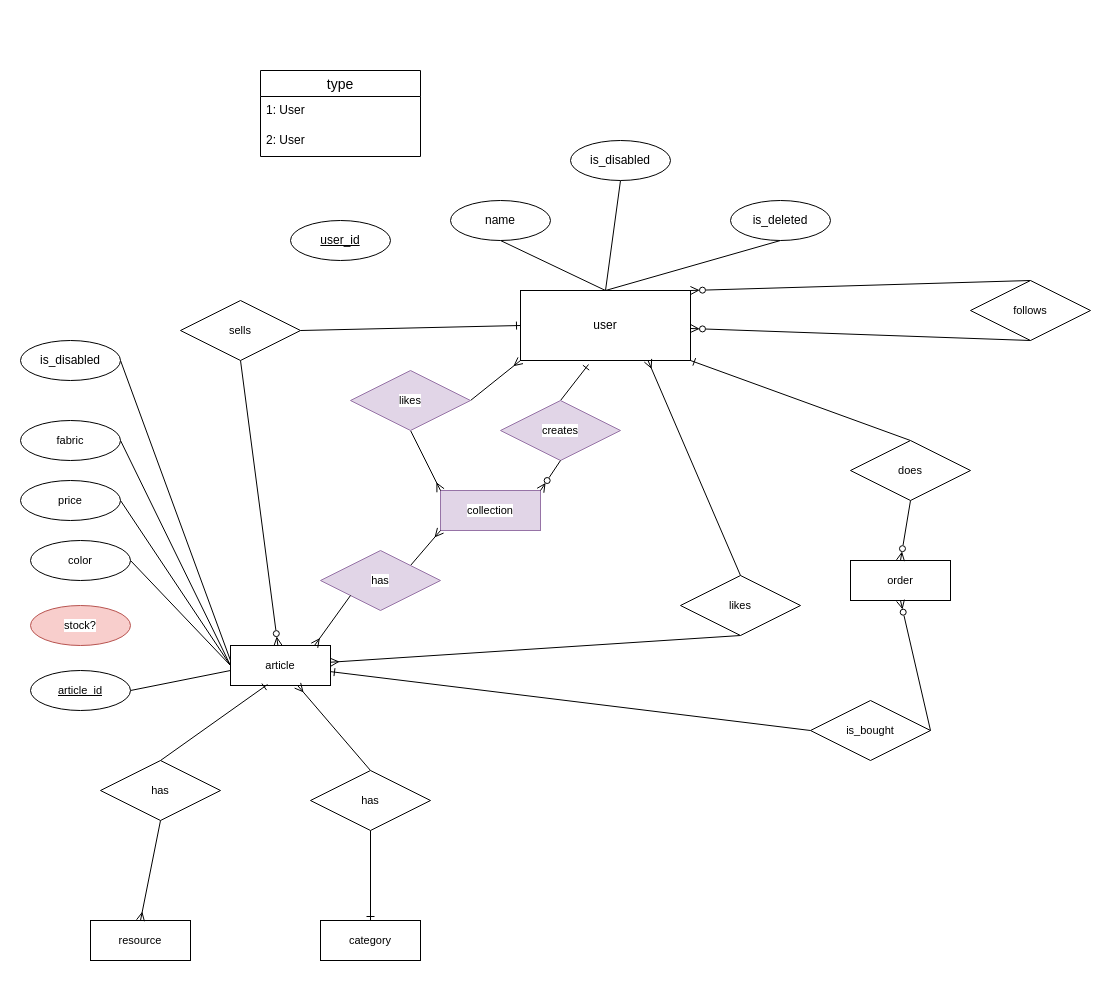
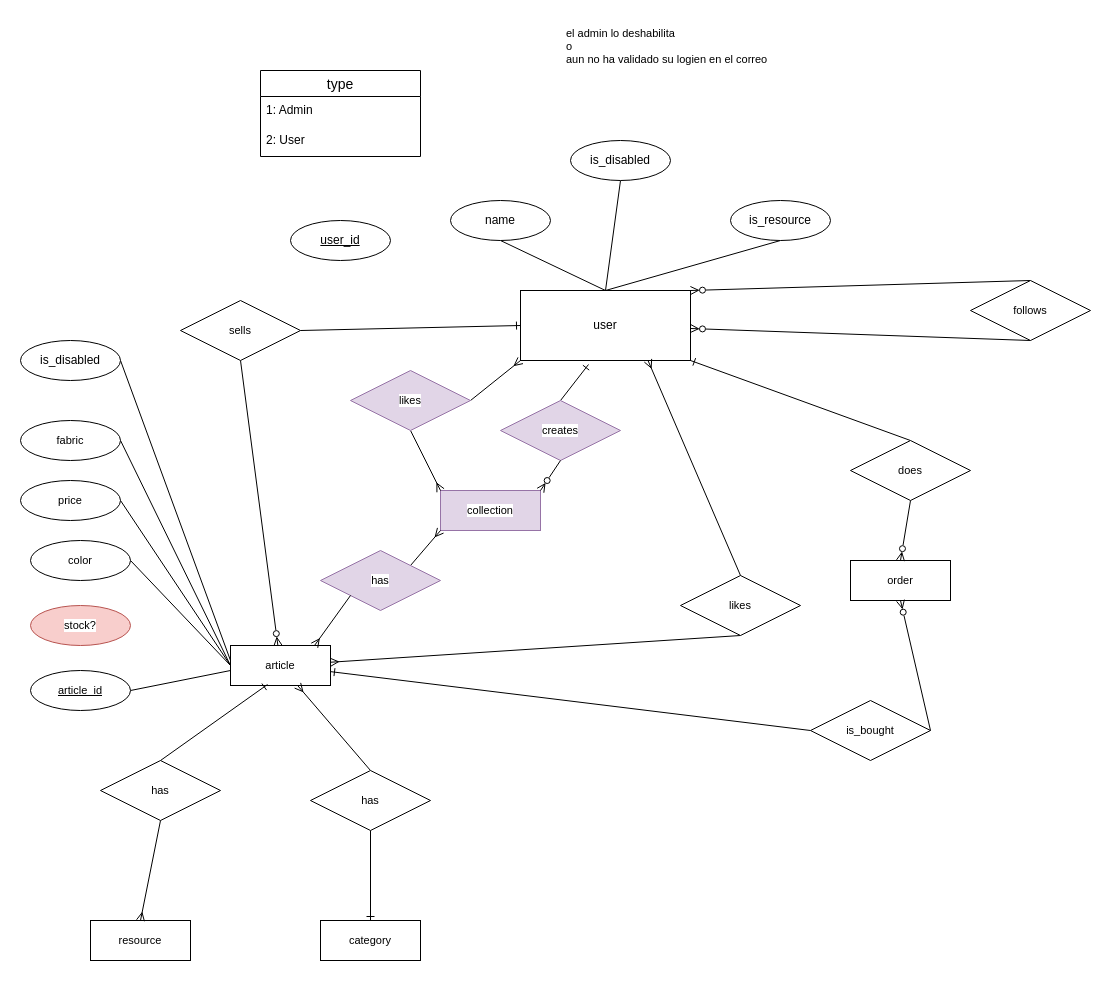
  <mxCell id="0" />
  <mxCell id="1" parent="0" />
  <mxCell id="2" value="user" style="whiteSpace=wrap;html=1;align=center;" parent="1" vertex="1"><mxGeometry x="520" y="290" width="170" height="70" as="geometry" /></mxCell>
  <mxCell id="3" value="type" style="swimlane;fontStyle=0;childLayout=stackLayout;horizontal=1;startSize=26;horizontalStack=0;resizeParent=1;resizeParentMax=0;resizeLast=0;collapsible=1;marginBottom=0;align=center;fontSize=14;" parent="1" vertex="1"><mxGeometry x="260" y="70" width="160" height="86" as="geometry" /></mxCell>
- <mxCell id="4" value="1: User" style="text;strokeColor=none;fillColor=none;spacingLeft=4;spacingRight=4;overflow=hidden;rotatable=0;points=[[0,0.5],[1,0.5]];portConstraint=eastwest;fontSize=12;whiteSpace=wrap;html=1;" parent="3" vertex="1"><mxGeometry y="26" width="160" height="30" as="geometry" /></mxCell>
+ <mxCell id="4" value="1: Admin" style="text;strokeColor=none;fillColor=none;spacingLeft=4;spacingRight=4;overflow=hidden;rotatable=0;points=[[0,0.5],[1,0.5]];portConstraint=eastwest;fontSize=12;whiteSpace=wrap;html=1;" parent="3" vertex="1"><mxGeometry y="26" width="160" height="30" as="geometry" /></mxCell>
  <mxCell id="5" value="2: User" style="text;strokeColor=none;fillColor=none;spacingLeft=4;spacingRight=4;overflow=hidden;rotatable=0;points=[[0,0.5],[1,0.5]];portConstraint=eastwest;fontSize=12;whiteSpace=wrap;html=1;" parent="3" vertex="1"><mxGeometry y="56" width="160" height="30" as="geometry" /></mxCell>
  <mxCell id="6" value="user_id" style="ellipse;whiteSpace=wrap;html=1;align=center;fontStyle=4;" parent="1" vertex="1"><mxGeometry x="290" y="220" width="100" height="40" as="geometry" /></mxCell>
  <mxCell id="7" style="edgeStyle=none;rounded=0;orthogonalLoop=1;jettySize=auto;html=1;exitX=0.5;exitY=1;exitDx=0;exitDy=0;entryX=0.5;entryY=0;entryDx=0;entryDy=0;strokeColor=default;align=center;verticalAlign=middle;fontFamily=Helvetica;fontSize=11;fontColor=default;labelBackgroundColor=default;endArrow=none;endFill=0;" parent="1" source="8" target="2" edge="1"><mxGeometry relative="1" as="geometry" /></mxCell>
  <mxCell id="8" value="name" style="ellipse;whiteSpace=wrap;html=1;align=center;" parent="1" vertex="1"><mxGeometry x="450" y="200" width="100" height="40" as="geometry" /></mxCell>
  <mxCell id="9" style="edgeStyle=none;rounded=0;orthogonalLoop=1;jettySize=auto;html=1;exitX=0.5;exitY=1;exitDx=0;exitDy=0;entryX=0.5;entryY=0;entryDx=0;entryDy=0;strokeColor=default;align=center;verticalAlign=middle;fontFamily=Helvetica;fontSize=11;fontColor=default;labelBackgroundColor=default;endArrow=none;endFill=0;" parent="1" source="10" target="2" edge="1"><mxGeometry relative="1" as="geometry" /></mxCell>
  <mxCell id="10" value="is_disabled" style="ellipse;whiteSpace=wrap;html=1;align=center;" parent="1" vertex="1"><mxGeometry x="570" y="140" width="100" height="40" as="geometry" /></mxCell>
  <mxCell id="11" style="edgeStyle=none;rounded=0;orthogonalLoop=1;jettySize=auto;html=1;exitX=0.5;exitY=1;exitDx=0;exitDy=0;entryX=0.5;entryY=0;entryDx=0;entryDy=0;strokeColor=default;align=center;verticalAlign=middle;fontFamily=Helvetica;fontSize=11;fontColor=default;labelBackgroundColor=default;endArrow=none;endFill=0;" parent="1" source="12" target="2" edge="1"><mxGeometry relative="1" as="geometry" /></mxCell>
- <mxCell id="12" value="is_deleted" style="ellipse;whiteSpace=wrap;html=1;align=center;" parent="1" vertex="1"><mxGeometry x="730" y="200" width="100" height="40" as="geometry" /></mxCell>
+ <mxCell id="12" value="is_resource" style="ellipse;whiteSpace=wrap;html=1;align=center;" parent="1" vertex="1"><mxGeometry x="730" y="200" width="100" height="40" as="geometry" /></mxCell>
  <mxCell id="13" style="edgeStyle=none;rounded=0;orthogonalLoop=1;jettySize=auto;html=1;exitX=0.5;exitY=1;exitDx=0;exitDy=0;strokeColor=default;align=center;verticalAlign=middle;fontFamily=Helvetica;fontSize=11;fontColor=default;labelBackgroundColor=default;endArrow=ERzeroToMany;endFill=0;" parent="1" source="15" target="2" edge="1"><mxGeometry relative="1" as="geometry" /></mxCell>
  <mxCell id="14" style="edgeStyle=none;rounded=0;orthogonalLoop=1;jettySize=auto;html=1;exitX=0.5;exitY=0;exitDx=0;exitDy=0;entryX=1;entryY=0;entryDx=0;entryDy=0;strokeColor=default;align=center;verticalAlign=middle;fontFamily=Helvetica;fontSize=11;fontColor=default;labelBackgroundColor=default;endArrow=ERzeroToMany;endFill=0;" parent="1" source="15" target="2" edge="1"><mxGeometry relative="1" as="geometry" /></mxCell>
  <mxCell id="15" value="follows" style="shape=rhombus;perimeter=rhombusPerimeter;whiteSpace=wrap;html=1;align=center;fontFamily=Helvetica;fontSize=11;fontColor=default;labelBackgroundColor=default;" parent="1" vertex="1"><mxGeometry x="970" y="280" width="120" height="60" as="geometry" /></mxCell>
+ <mxCell id="16" value="el admin lo deshabilita&lt;br&gt;o&lt;br&gt;aun no ha validado su logien en el correo&lt;div&gt;&lt;br&gt;&lt;/div&gt;" style="text;strokeColor=none;fillColor=none;spacingLeft=4;spacingRight=4;overflow=hidden;rotatable=0;points=[[0,0.5],[1,0.5]];portConstraint=eastwest;fontSize=11;whiteSpace=wrap;html=1;fontFamily=Helvetica;fontColor=default;labelBackgroundColor=default;" parent="1" vertex="1"><mxGeometry x="560" width="380" height="50" as="geometry" y="20" /></mxCell>
  <mxCell id="17" value="article" style="whiteSpace=wrap;html=1;align=center;fontFamily=Helvetica;fontSize=11;fontColor=default;labelBackgroundColor=default;" parent="1" vertex="1"><mxGeometry x="230" y="645" width="100" height="40" as="geometry" /></mxCell>
  <mxCell id="18" style="edgeStyle=none;rounded=0;orthogonalLoop=1;jettySize=auto;html=1;exitX=1;exitY=0.5;exitDx=0;exitDy=0;strokeColor=default;align=center;verticalAlign=middle;fontFamily=Helvetica;fontSize=11;fontColor=default;labelBackgroundColor=default;endArrow=none;endFill=0;" parent="1" source="19" edge="1"><mxGeometry relative="1" as="geometry"><mxPoint x="230" y="670" as="targetPoint" /></mxGeometry></mxCell>
  <mxCell id="19" value="article_id" style="ellipse;whiteSpace=wrap;html=1;align=center;fontStyle=4;fontFamily=Helvetica;fontSize=11;fontColor=default;labelBackgroundColor=default;" parent="1" vertex="1"><mxGeometry x="30" y="670" width="100" height="40" as="geometry" /></mxCell>
  <mxCell id="20" value="stock?" style="ellipse;whiteSpace=wrap;html=1;align=center;fontFamily=Helvetica;fontSize=11;labelBackgroundColor=default;fillColor=#f8cecc;strokeColor=#b85450;" parent="1" vertex="1"><mxGeometry x="30" y="605" width="100" height="40" as="geometry" /></mxCell>
  <mxCell id="21" value="order" style="whiteSpace=wrap;html=1;align=center;fontFamily=Helvetica;fontSize=11;fontColor=default;labelBackgroundColor=default;" parent="1" vertex="1"><mxGeometry x="850" y="560" width="100" height="40" as="geometry" /></mxCell>
  <mxCell id="22" style="edgeStyle=none;rounded=0;orthogonalLoop=1;jettySize=auto;html=1;exitX=0.5;exitY=1;exitDx=0;exitDy=0;entryX=0.5;entryY=0;entryDx=0;entryDy=0;strokeColor=default;align=center;verticalAlign=middle;fontFamily=Helvetica;fontSize=11;fontColor=default;labelBackgroundColor=default;endArrow=ERzeroToMany;endFill=0;" parent="1" source="24" target="21" edge="1"><mxGeometry relative="1" as="geometry" /></mxCell>
  <mxCell id="23" style="edgeStyle=none;rounded=0;orthogonalLoop=1;jettySize=auto;html=1;exitX=0.5;exitY=0;exitDx=0;exitDy=0;entryX=1;entryY=1;entryDx=0;entryDy=0;strokeColor=default;align=center;verticalAlign=middle;fontFamily=Helvetica;fontSize=11;fontColor=default;labelBackgroundColor=default;endArrow=ERone;endFill=0;" parent="1" source="24" target="2" edge="1"><mxGeometry relative="1" as="geometry" /></mxCell>
  <mxCell id="24" value="does" style="shape=rhombus;perimeter=rhombusPerimeter;whiteSpace=wrap;html=1;align=center;fontFamily=Helvetica;fontSize=11;fontColor=default;labelBackgroundColor=default;" parent="1" vertex="1"><mxGeometry x="850" y="440" width="120" height="60" as="geometry" /></mxCell>
  <mxCell id="25" style="edgeStyle=none;rounded=0;orthogonalLoop=1;jettySize=auto;html=1;exitX=1;exitY=0.5;exitDx=0;exitDy=0;entryX=0.5;entryY=1;entryDx=0;entryDy=0;strokeColor=default;align=center;verticalAlign=middle;fontFamily=Helvetica;fontSize=11;fontColor=default;labelBackgroundColor=default;endArrow=ERzeroToMany;endFill=0;" parent="1" source="27" target="21" edge="1"><mxGeometry relative="1" as="geometry" /></mxCell>
  <mxCell id="26" style="edgeStyle=none;rounded=0;orthogonalLoop=1;jettySize=auto;html=1;exitX=0;exitY=0.5;exitDx=0;exitDy=0;strokeColor=default;align=center;verticalAlign=middle;fontFamily=Helvetica;fontSize=11;fontColor=default;labelBackgroundColor=default;endArrow=ERone;endFill=0;" parent="1" source="27" target="17" edge="1"><mxGeometry relative="1" as="geometry" /></mxCell>
  <mxCell id="27" value="is_bought" style="shape=rhombus;perimeter=rhombusPerimeter;whiteSpace=wrap;html=1;align=center;fontFamily=Helvetica;fontSize=11;fontColor=default;labelBackgroundColor=default;" parent="1" vertex="1"><mxGeometry x="810" y="700" width="120" height="60" as="geometry" /></mxCell>
  <mxCell id="28" style="edgeStyle=none;rounded=0;orthogonalLoop=1;jettySize=auto;html=1;exitX=0.5;exitY=1;exitDx=0;exitDy=0;strokeColor=default;align=center;verticalAlign=middle;fontFamily=Helvetica;fontSize=11;fontColor=default;labelBackgroundColor=default;endArrow=ERzeroToMany;endFill=0;" parent="1" source="30" target="17" edge="1"><mxGeometry relative="1" as="geometry" /></mxCell>
  <mxCell id="29" style="edgeStyle=none;rounded=0;orthogonalLoop=1;jettySize=auto;html=1;exitX=1;exitY=0.5;exitDx=0;exitDy=0;entryX=0;entryY=0.5;entryDx=0;entryDy=0;strokeColor=default;align=center;verticalAlign=middle;fontFamily=Helvetica;fontSize=11;fontColor=default;labelBackgroundColor=default;endArrow=ERone;endFill=0;" parent="1" source="30" target="2" edge="1"><mxGeometry relative="1" as="geometry" /></mxCell>
  <mxCell id="30" value="sells" style="shape=rhombus;perimeter=rhombusPerimeter;whiteSpace=wrap;html=1;align=center;fontFamily=Helvetica;fontSize=11;fontColor=default;labelBackgroundColor=default;" parent="1" vertex="1"><mxGeometry x="180" y="300" width="120" height="60" as="geometry" /></mxCell>
  <mxCell id="31" value="category" style="whiteSpace=wrap;html=1;align=center;fontFamily=Helvetica;fontSize=11;fontColor=default;labelBackgroundColor=default;" parent="1" vertex="1"><mxGeometry x="320" y="920" width="100" height="40" as="geometry" /></mxCell>
  <mxCell id="32" style="edgeStyle=none;rounded=0;orthogonalLoop=1;jettySize=auto;html=1;exitX=0.5;exitY=1;exitDx=0;exitDy=0;entryX=0.5;entryY=0;entryDx=0;entryDy=0;strokeColor=default;align=center;verticalAlign=middle;fontFamily=Helvetica;fontSize=11;fontColor=default;labelBackgroundColor=default;endArrow=ERone;endFill=0;" parent="1" source="34" target="31" edge="1"><mxGeometry relative="1" as="geometry" /></mxCell>
  <mxCell id="33" style="edgeStyle=none;rounded=0;orthogonalLoop=1;jettySize=auto;html=1;exitX=0.5;exitY=0;exitDx=0;exitDy=0;strokeColor=default;align=center;verticalAlign=middle;fontFamily=Helvetica;fontSize=11;fontColor=default;labelBackgroundColor=default;endArrow=ERmany;endFill=0;" parent="1" source="34" target="17" edge="1"><mxGeometry relative="1" as="geometry" /></mxCell>
  <mxCell id="34" value="has" style="shape=rhombus;perimeter=rhombusPerimeter;whiteSpace=wrap;html=1;align=center;fontFamily=Helvetica;fontSize=11;fontColor=default;labelBackgroundColor=default;" parent="1" vertex="1"><mxGeometry x="310" y="770" width="120" height="60" as="geometry" /></mxCell>
  <mxCell id="35" style="edgeStyle=none;rounded=0;orthogonalLoop=1;jettySize=auto;html=1;exitX=1;exitY=0.5;exitDx=0;exitDy=0;entryX=0;entryY=0.5;entryDx=0;entryDy=0;strokeColor=default;align=center;verticalAlign=middle;fontFamily=Helvetica;fontSize=11;fontColor=default;labelBackgroundColor=default;endArrow=none;endFill=0;" parent="1" source="36" target="17" edge="1"><mxGeometry relative="1" as="geometry" /></mxCell>
  <mxCell id="36" value="color" style="ellipse;whiteSpace=wrap;html=1;align=center;fontFamily=Helvetica;fontSize=11;fontColor=default;labelBackgroundColor=default;" parent="1" vertex="1"><mxGeometry x="30" y="540" width="100" height="40" as="geometry" /></mxCell>
  <mxCell id="37" style="edgeStyle=none;rounded=0;orthogonalLoop=1;jettySize=auto;html=1;exitX=1;exitY=0.5;exitDx=0;exitDy=0;entryX=0;entryY=0.5;entryDx=0;entryDy=0;strokeColor=default;align=center;verticalAlign=middle;fontFamily=Helvetica;fontSize=11;fontColor=default;labelBackgroundColor=default;endArrow=none;endFill=0;" parent="1" source="38" target="17" edge="1"><mxGeometry relative="1" as="geometry" /></mxCell>
  <mxCell id="38" value="price" style="ellipse;whiteSpace=wrap;html=1;align=center;fontFamily=Helvetica;fontSize=11;fontColor=default;labelBackgroundColor=default;" parent="1" vertex="1"><mxGeometry x="20" y="480" width="100" height="40" as="geometry" /></mxCell>
  <mxCell id="39" style="edgeStyle=none;rounded=0;orthogonalLoop=1;jettySize=auto;html=1;exitX=1;exitY=0.5;exitDx=0;exitDy=0;entryX=0;entryY=0.5;entryDx=0;entryDy=0;strokeColor=default;align=center;verticalAlign=middle;fontFamily=Helvetica;fontSize=11;fontColor=default;labelBackgroundColor=default;endArrow=none;endFill=0;" parent="1" source="40" target="17" edge="1"><mxGeometry relative="1" as="geometry" /></mxCell>
  <mxCell id="40" value="fabric" style="ellipse;whiteSpace=wrap;html=1;align=center;fontFamily=Helvetica;fontSize=11;fontColor=default;labelBackgroundColor=default;" parent="1" vertex="1"><mxGeometry x="20" y="420" width="100" height="40" as="geometry" /></mxCell>
  <mxCell id="41" value="resource" style="whiteSpace=wrap;html=1;align=center;fontFamily=Helvetica;fontSize=11;fontColor=default;labelBackgroundColor=default;" parent="1" vertex="1"><mxGeometry x="90" y="920" width="100" height="40" as="geometry" /></mxCell>
  <mxCell id="42" style="edgeStyle=none;rounded=0;orthogonalLoop=1;jettySize=auto;html=1;exitX=0.5;exitY=1;exitDx=0;exitDy=0;entryX=0.5;entryY=0;entryDx=0;entryDy=0;strokeColor=default;align=center;verticalAlign=middle;fontFamily=Helvetica;fontSize=11;fontColor=default;labelBackgroundColor=default;endArrow=ERmany;endFill=0;" parent="1" source="43" target="41" edge="1"><mxGeometry relative="1" as="geometry" /></mxCell>
  <mxCell id="43" value="has" style="shape=rhombus;perimeter=rhombusPerimeter;whiteSpace=wrap;html=1;align=center;fontFamily=Helvetica;fontSize=11;fontColor=default;labelBackgroundColor=default;" parent="1" vertex="1"><mxGeometry x="100" y="760" width="120" height="60" as="geometry" /></mxCell>
  <mxCell id="44" style="edgeStyle=none;rounded=0;orthogonalLoop=1;jettySize=auto;html=1;exitX=0.5;exitY=0;exitDx=0;exitDy=0;entryX=0.37;entryY=0.975;entryDx=0;entryDy=0;entryPerimeter=0;strokeColor=default;align=center;verticalAlign=middle;fontFamily=Helvetica;fontSize=11;fontColor=default;labelBackgroundColor=default;endArrow=ERone;endFill=0;" parent="1" source="43" target="17" edge="1"><mxGeometry relative="1" as="geometry" /></mxCell>
  <mxCell id="45" style="edgeStyle=none;rounded=0;orthogonalLoop=1;jettySize=auto;html=1;exitX=1;exitY=0.5;exitDx=0;exitDy=0;strokeColor=default;align=center;verticalAlign=middle;fontFamily=Helvetica;fontSize=11;fontColor=default;labelBackgroundColor=default;endArrow=none;endFill=0;" parent="1" source="46" edge="1"><mxGeometry relative="1" as="geometry"><mxPoint x="230" y="660" as="targetPoint" /></mxGeometry></mxCell>
  <mxCell id="46" value="is_disabled" style="ellipse;whiteSpace=wrap;html=1;align=center;" parent="1" vertex="1"><mxGeometry x="20" y="340" width="100" height="40" as="geometry" /></mxCell>
  <mxCell id="47" style="edgeStyle=none;rounded=0;orthogonalLoop=1;jettySize=auto;html=1;exitX=0.5;exitY=1;exitDx=0;exitDy=0;strokeColor=default;align=center;verticalAlign=middle;fontFamily=Helvetica;fontSize=11;fontColor=default;labelBackgroundColor=default;endArrow=ERmany;endFill=0;" parent="1" source="48" target="17" edge="1"><mxGeometry relative="1" as="geometry" /></mxCell>
  <mxCell id="48" value="likes" style="shape=rhombus;perimeter=rhombusPerimeter;whiteSpace=wrap;html=1;align=center;fontFamily=Helvetica;fontSize=11;fontColor=default;labelBackgroundColor=default;" parent="1" vertex="1"><mxGeometry x="680" y="575" width="120" height="60" as="geometry" /></mxCell>
  <mxCell id="49" style="edgeStyle=none;rounded=0;orthogonalLoop=1;jettySize=auto;html=1;exitX=0.5;exitY=0;exitDx=0;exitDy=0;entryX=0.75;entryY=1;entryDx=0;entryDy=0;strokeColor=default;align=center;verticalAlign=middle;fontFamily=Helvetica;fontSize=11;fontColor=default;labelBackgroundColor=default;endArrow=ERmany;endFill=0;" parent="1" source="48" target="2" edge="1"><mxGeometry relative="1" as="geometry" /></mxCell>
  <mxCell id="50" value="collection" style="whiteSpace=wrap;html=1;align=center;fontFamily=Helvetica;fontSize=11;labelBackgroundColor=default;fillColor=#e1d5e7;strokeColor=#9673a6;" parent="1" vertex="1"><mxGeometry x="440" y="490" width="100" height="40" as="geometry" /></mxCell>
  <mxCell id="51" style="edgeStyle=none;rounded=0;orthogonalLoop=1;jettySize=auto;html=1;exitX=0.5;exitY=0;exitDx=0;exitDy=0;entryX=0.4;entryY=1.057;entryDx=0;entryDy=0;strokeColor=default;align=center;verticalAlign=middle;fontFamily=Helvetica;fontSize=11;fontColor=default;labelBackgroundColor=default;endArrow=ERone;endFill=0;entryPerimeter=0;" parent="1" source="52" target="2" edge="1"><mxGeometry relative="1" as="geometry" /></mxCell>
  <mxCell id="52" value="creates" style="shape=rhombus;perimeter=rhombusPerimeter;whiteSpace=wrap;html=1;align=center;fontFamily=Helvetica;fontSize=11;labelBackgroundColor=default;fillColor=#e1d5e7;strokeColor=#9673a6;" parent="1" vertex="1"><mxGeometry x="500" y="400" width="120" height="60" as="geometry" /></mxCell>
  <mxCell id="53" style="edgeStyle=none;rounded=0;orthogonalLoop=1;jettySize=auto;html=1;exitX=0.5;exitY=1;exitDx=0;exitDy=0;entryX=1;entryY=0;entryDx=0;entryDy=0;strokeColor=default;align=center;verticalAlign=middle;fontFamily=Helvetica;fontSize=11;fontColor=default;labelBackgroundColor=default;endArrow=ERzeroToMany;endFill=0;" parent="1" source="52" target="50" edge="1"><mxGeometry relative="1" as="geometry" /></mxCell>
  <mxCell id="54" style="edgeStyle=none;rounded=0;orthogonalLoop=1;jettySize=auto;html=1;exitX=1;exitY=0;exitDx=0;exitDy=0;entryX=0;entryY=1;entryDx=0;entryDy=0;strokeColor=default;align=center;verticalAlign=middle;fontFamily=Helvetica;fontSize=11;fontColor=default;labelBackgroundColor=default;endArrow=ERmany;endFill=0;" parent="1" source="55" target="50" edge="1"><mxGeometry relative="1" as="geometry" /></mxCell>
  <mxCell id="55" value="has" style="shape=rhombus;perimeter=rhombusPerimeter;whiteSpace=wrap;html=1;align=center;fontFamily=Helvetica;fontSize=11;labelBackgroundColor=default;fillColor=#e1d5e7;strokeColor=#9673a6;" parent="1" vertex="1"><mxGeometry x="320" y="550" width="120" height="60" as="geometry" /></mxCell>
  <mxCell id="56" style="edgeStyle=none;rounded=0;orthogonalLoop=1;jettySize=auto;html=1;exitX=0;exitY=1;exitDx=0;exitDy=0;entryX=0.84;entryY=0;entryDx=0;entryDy=0;entryPerimeter=0;strokeColor=default;align=center;verticalAlign=middle;fontFamily=Helvetica;fontSize=11;fontColor=default;labelBackgroundColor=default;endArrow=ERmany;endFill=0;" parent="1" source="55" target="17" edge="1"><mxGeometry relative="1" as="geometry" /></mxCell>
  <mxCell id="57" style="edgeStyle=none;rounded=0;orthogonalLoop=1;jettySize=auto;html=1;exitX=0.5;exitY=1;exitDx=0;exitDy=0;entryX=0;entryY=0;entryDx=0;entryDy=0;strokeColor=default;align=center;verticalAlign=middle;fontFamily=Helvetica;fontSize=11;fontColor=default;labelBackgroundColor=default;endArrow=ERmany;endFill=0;" parent="1" source="59" target="50" edge="1"><mxGeometry relative="1" as="geometry" /></mxCell>
  <mxCell id="58" style="edgeStyle=none;rounded=0;orthogonalLoop=1;jettySize=auto;html=1;exitX=1;exitY=0.5;exitDx=0;exitDy=0;entryX=0;entryY=1;entryDx=0;entryDy=0;strokeColor=default;align=center;verticalAlign=middle;fontFamily=Helvetica;fontSize=11;fontColor=default;labelBackgroundColor=default;endArrow=ERmany;endFill=0;" parent="1" source="59" target="2" edge="1"><mxGeometry relative="1" as="geometry" /></mxCell>
  <mxCell id="59" value="likes" style="shape=rhombus;perimeter=rhombusPerimeter;whiteSpace=wrap;html=1;align=center;fontFamily=Helvetica;fontSize=11;labelBackgroundColor=default;fillColor=#e1d5e7;strokeColor=#9673a6;" parent="1" vertex="1"><mxGeometry x="350" y="370" width="120" height="60" as="geometry" /></mxCell>
